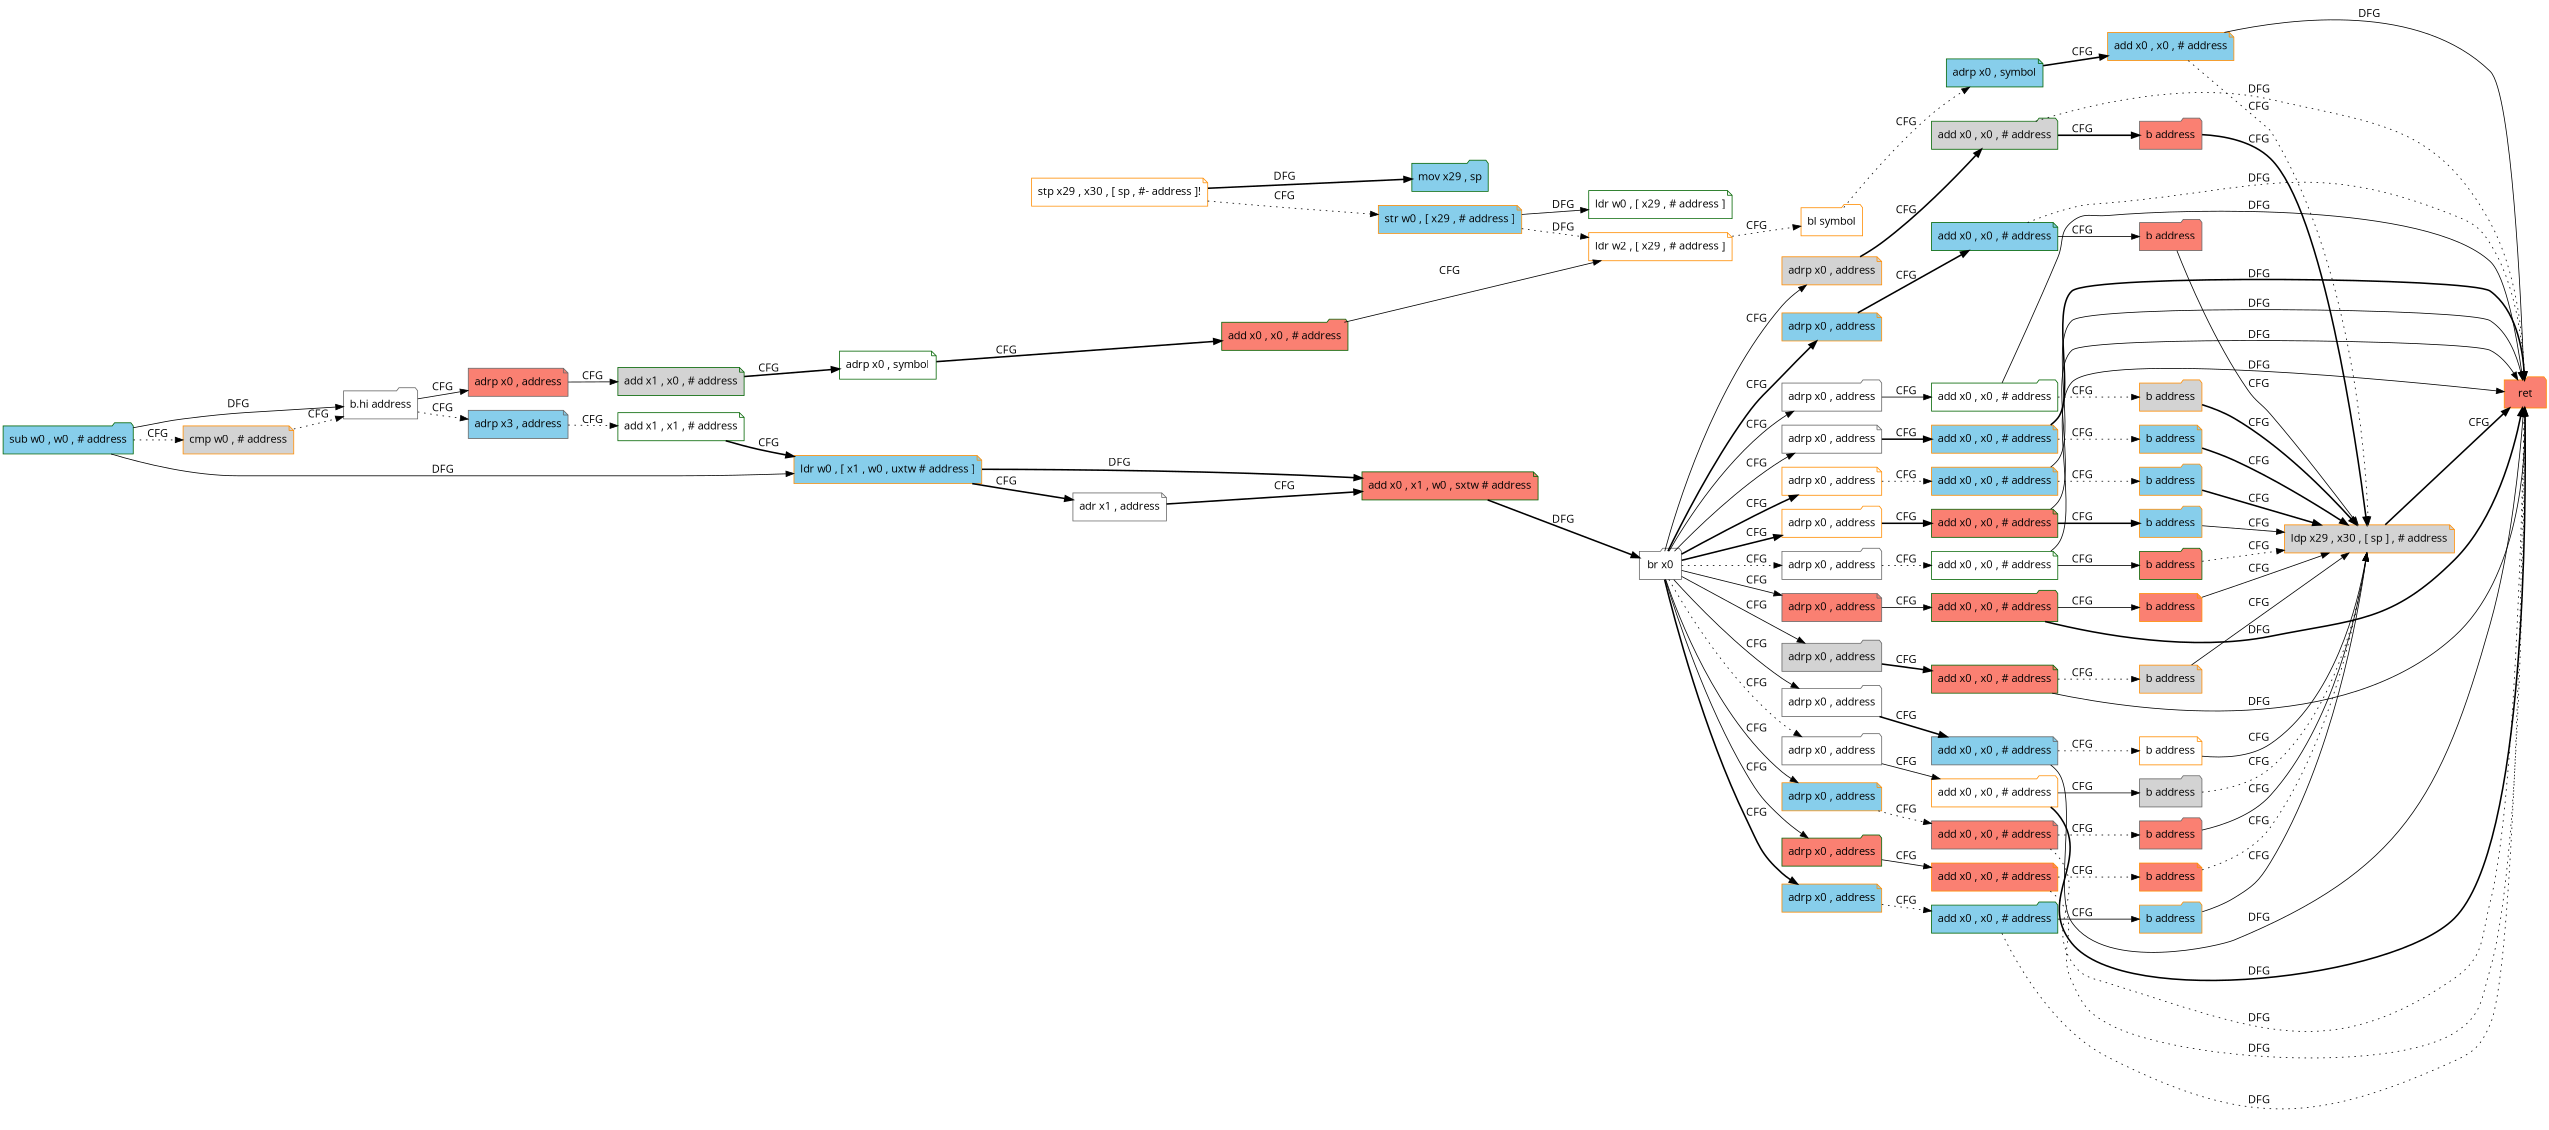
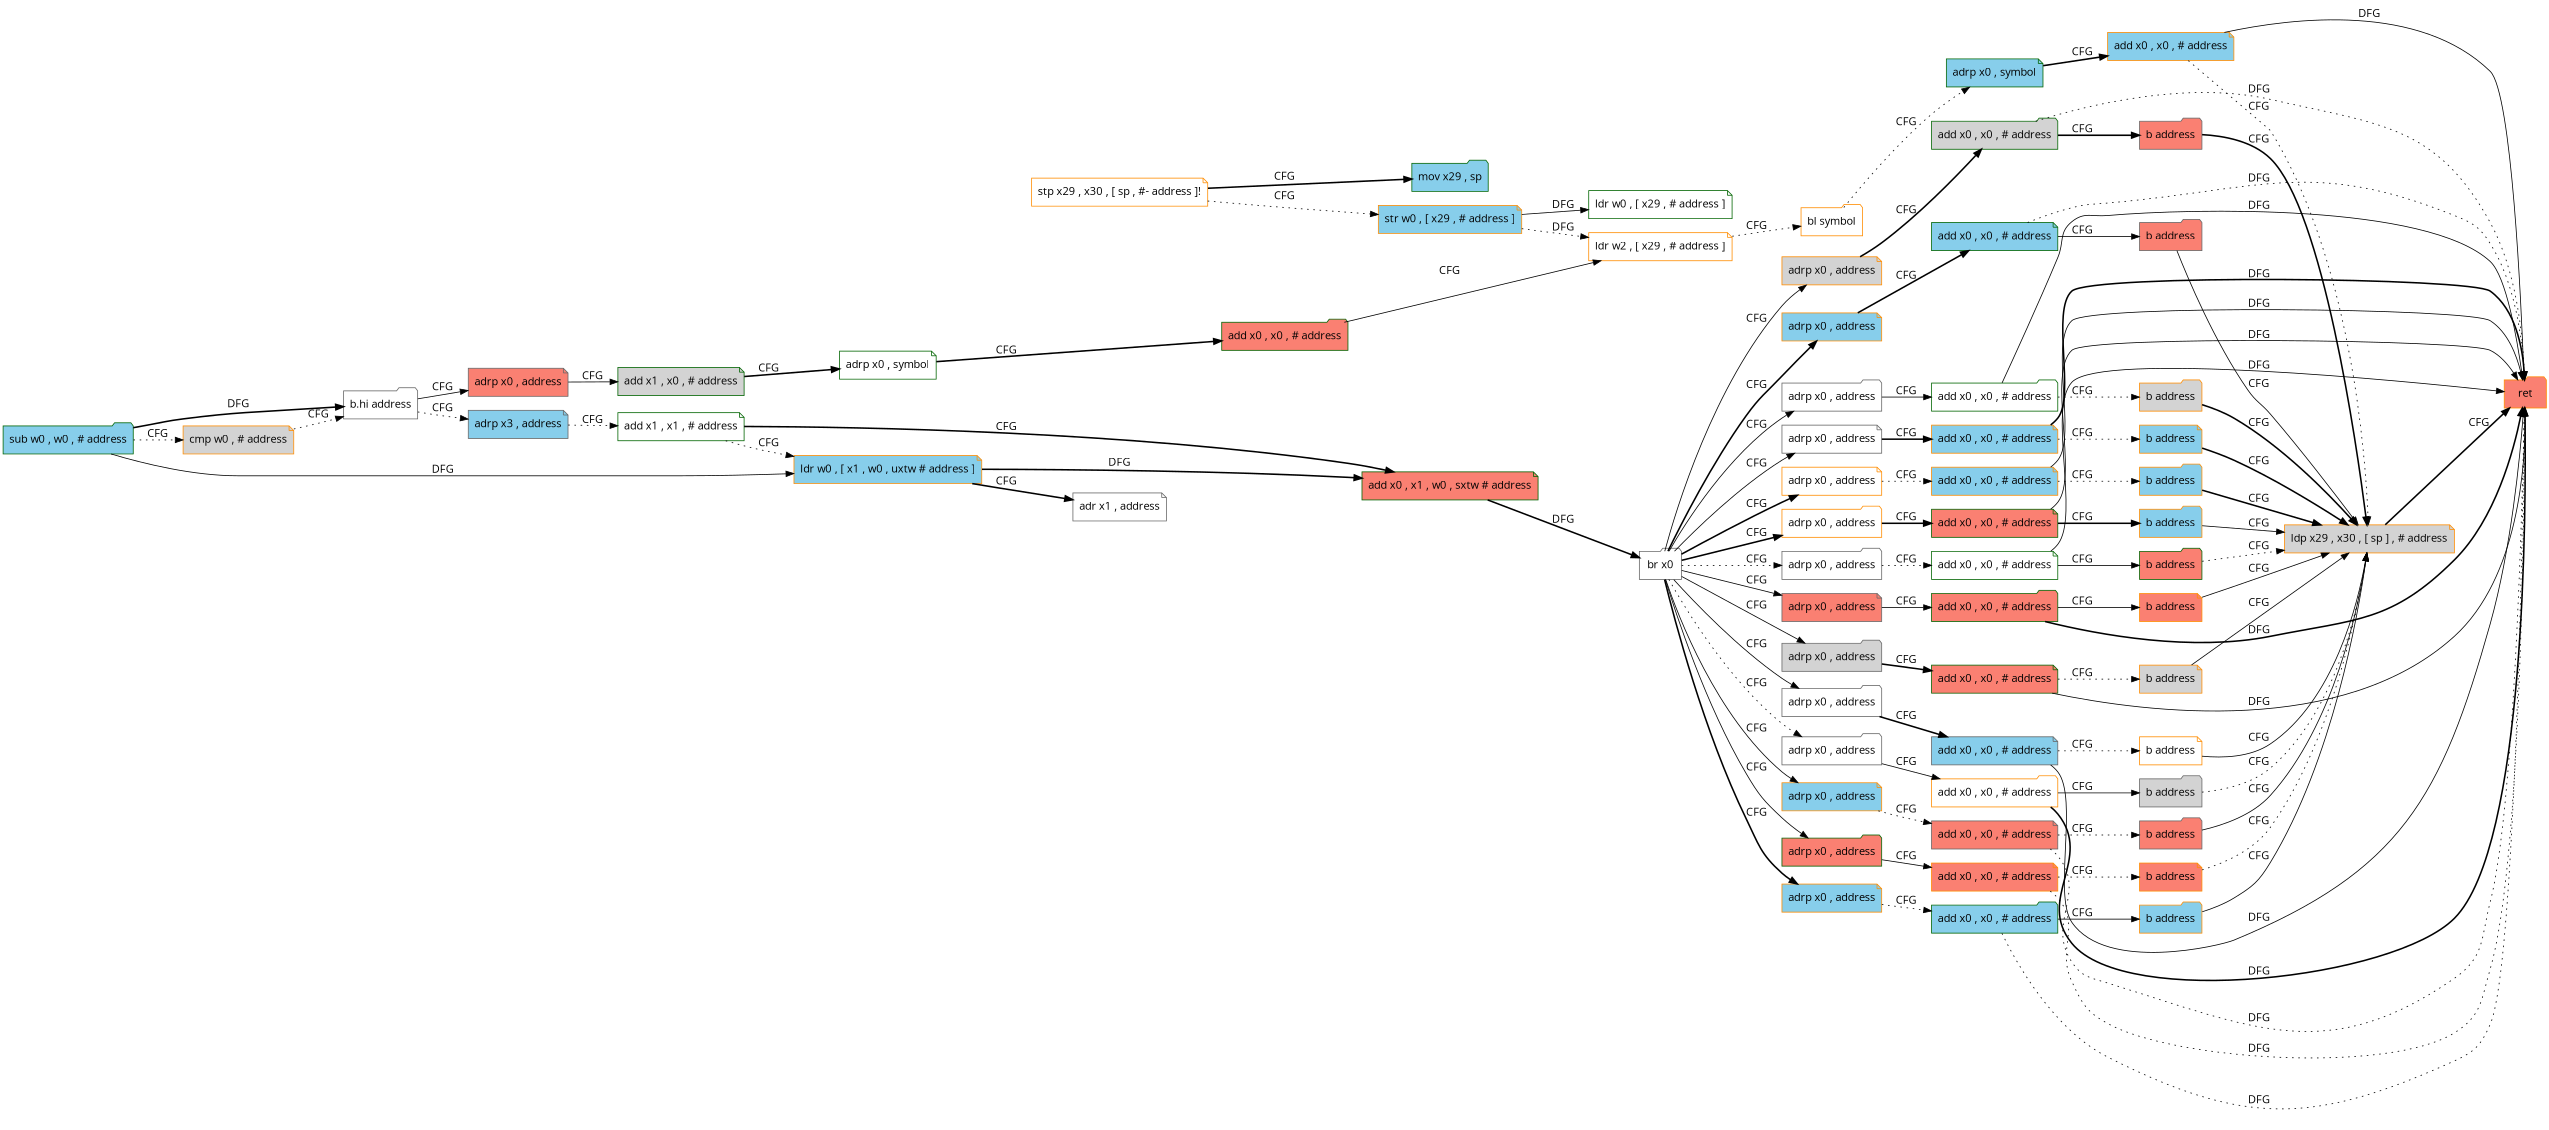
  digraph {
    fontname="Open Sans"
    rankdir=LR
    node [color=darkorange fillcolor=white fontname="Open Sans" shape=note style=filled]
    edge [fontname="Open Sans" style=solid]
    n1 [label="stp x29 , x30 , [ sp , #- address ]!"]
    n2 [color=darkgreen fillcolor=skyblue label="mov x29 , sp" shape=folder]
    n3 [fillcolor=skyblue label="str w0 , [ x29 , # address ]"]
    n4 [color=darkgreen label="ldr w0 , [ x29 , # address ]"]
    n5 [label="ldr w2 , [ x29 , # address ]"]
    n6 [label="bl symbol" shape=folder]
    n7 [color=darkgreen fillcolor=skyblue label="sub w0 , w0 , # address" shape=folder]
    n8 [fillcolor=lightgrey label="cmp w0 , # address"]
    n9 [color=gray40 label="b.hi address" shape=folder]
    n10 [fillcolor=skyblue label="ldr w0 , [ x1 , w0 , uxtw # address ]"]
    n11 [color=gray40 fillcolor=salmon label="adrp x0 , address"]
    n12 [color=gray40 fillcolor=skyblue label="adrp x3 , address"]
    n13 [color=gray40 label="adr x1 , address"]
    n14 [color=darkgreen fillcolor=salmon label="add x0 , x1 , w0 , sxtw # address"]
    n15 [color=darkgreen fillcolor=lightgrey label="add x1 , x0 , # address"]
    n16 [color=darkgreen label="add x1 , x1 , # address"]
    n17 [color=darkgreen label="adrp x0 , symbol"]
    n18 [color=darkgreen fillcolor=salmon label="add x0 , x0 , # address" shape=folder]
    n19 [color=darkgreen fillcolor=skyblue label="adrp x0 , symbol"]
    n20 [fillcolor=skyblue label="add x0 , x0 , # address"]
    n21 [fillcolor=lightgrey label="ldp x29 , x30 , [ sp ] , # address"]
    n22 [fillcolor=salmon label=ret shape=folder]
    n23 [color=gray40 label="br x0" shape=folder]
    n24 [fillcolor=skyblue label="adrp x0 , address"]
    n25 [color=gray40 label="adrp x0 , address" shape=folder]
    n26 [color=gray40 label="adrp x0 , address" shape=folder]
    n27 [color=gray40 label="adrp x0 , address"]
    n28 [color=gray40 label="adrp x0 , address" shape=folder]
    n29 [fillcolor=lightgrey label="adrp x0 , address"]
    n30 [label="adrp x0 , address" shape=folder]
    n31 [color=gray40 fillcolor=salmon label="adrp x0 , address"]
    n32 [color=gray40 label="adrp x0 , address" shape=folder]
    n33 [color=darkgreen fillcolor=salmon label="adrp x0 , address" shape=folder]
    n34 [fillcolor=skyblue label="adrp x0 , address"]
    n35 [fillcolor=skyblue label="adrp x0 , address"]
    n36 [color=gray40 fillcolor=lightgrey label="adrp x0 , address" shape=folder]
    n37 [label="adrp x0 , address"]
    n38 [color=darkgreen fillcolor=skyblue label="add x0 , x0 , # address"]
    n39 [color=darkgreen label="add x0 , x0 , # address" shape=folder]
    n40 [color=gray40 fillcolor=skyblue label="add x0 , x0 , # address"]
    n41 [fillcolor=skyblue label="add x0 , x0 , # address"]
    n42 [color=darkgreen label="add x0 , x0 , # address"]
    n43 [color=darkgreen fillcolor=lightgrey label="add x0 , x0 , # address" shape=folder]
    n44 [color=darkgreen fillcolor=salmon label="add x0 , x0 , # address"]
    n45 [color=darkgreen fillcolor=salmon label="add x0 , x0 , # address" shape=folder]
    n46 [label="add x0 , x0 , # address" shape=folder]
    n47 [fillcolor=salmon label="add x0 , x0 , # address"]
    n48 [color=gray40 fillcolor=salmon label="add x0 , x0 , # address"]
    n49 [color=darkgreen fillcolor=skyblue label="add x0 , x0 , # address" shape=folder]
    n50 [color=darkgreen fillcolor=salmon label="add x0 , x0 , # address"]
    n51 [fillcolor=skyblue label="add x0 , x0 , # address"]
    n52 [color=gray40 fillcolor=salmon label="b address" shape=folder]
    n53 [fillcolor=lightgrey label="b address" shape=folder]
    n54 [label="b address"]
    n55 [fillcolor=skyblue label="b address"]
    n56 [color=darkgreen fillcolor=salmon label="b address" shape=folder]
    n57 [color=gray40 fillcolor=salmon label="b address" shape=folder]
    n58 [fillcolor=skyblue label="b address" shape=folder]
    n59 [fillcolor=salmon label="b address"]
    n60 [color=gray40 fillcolor=lightgrey label="b address" shape=folder]
    n61 [fillcolor=salmon label="b address"]
    n62 [color=gray40 fillcolor=salmon label="b address" shape=folder]
    n63 [fillcolor=skyblue label="b address" shape=folder]
    n64 [fillcolor=lightgrey label="b address"]
    n65 [fillcolor=skyblue label="b address" shape=folder]
-   n1 -> n2 [label=DFG style=bold]
+   n1 -> n2 [label=CFG style=bold]
    n1 -> n3 [label=CFG style=dotted]
    n3 -> n4 [label=DFG]
    n3 -> n5 [label=DFG style=dotted]
    n5 -> n6 [label=CFG style=dotted]
    n6 -> n19 [label=CFG style=dotted]
    n7 -> n8 [label=CFG style=dotted]
-   n7 -> n9 [label=DFG]
+   n7 -> n9 [label=DFG style=bold]
    n7 -> n10 [label=DFG]
    n8 -> n9 [label=CFG style=dotted]
    n9 -> n11 [label=CFG]
    n9 -> n12 [label=CFG style=dotted]
    n10 -> n13 [label=CFG style=bold]
    n10 -> n14 [label=DFG style=bold]
    n11 -> n15 [label=CFG]
    n12 -> n16 [label=CFG style=dotted]
-   n13 -> n14 [label=CFG style=bold]
+   n16 -> n14 [label=CFG style=bold]
    n14 -> n23 [label=DFG style=bold]
    n15 -> n17 [label=CFG style=bold]
-   n16 -> n10 [label=CFG style=bold]
+   n16 -> n10 [label=CFG style=dotted]
    n17 -> n18 [label=CFG style=bold]
    n18 -> n5 [label=CFG]
    n19 -> n20 [label=CFG style=bold]
    n20 -> n21 [label=CFG style=dotted]
    n20 -> n22 [label=DFG]
    n21 -> n22 [label=CFG style=bold]
    n23 -> n24 [label=CFG style=bold]
    n23 -> n25 [label=CFG]
    n23 -> n26 [label=CFG]
    n23 -> n27 [label=CFG]
    n23 -> n28 [label=CFG style=dotted]
    n23 -> n29 [label=CFG]
    n23 -> n30 [label=CFG style=bold]
    n23 -> n31 [label=CFG]
    n23 -> n32 [label=CFG style=dotted]
    n23 -> n33 [label=CFG]
    n23 -> n34 [label=CFG]
    n23 -> n35 [label=CFG style=bold]
    n23 -> n36 [label=CFG]
    n23 -> n37 [label=CFG style=bold]
    n24 -> n38 [label=CFG style=bold]
    n25 -> n39 [label=CFG]
    n26 -> n40 [label=CFG style=bold]
    n27 -> n41 [label=CFG style=bold]
    n28 -> n42 [label=CFG style=dotted]
    n29 -> n43 [label=CFG style=bold]
    n30 -> n44 [label=CFG style=bold]
    n31 -> n45 [label=CFG]
    n32 -> n46 [label=CFG]
    n33 -> n47 [label=CFG]
    n34 -> n48 [label=CFG style=dotted]
    n35 -> n49 [label=CFG style=dotted]
    n36 -> n50 [label=CFG style=bold]
    n37 -> n51 [label=CFG style=dotted]
    n38 -> n22 [label=DFG style=dotted]
    n38 -> n52 [label=CFG]
    n39 -> n22 [label=DFG]
    n39 -> n53 [label=CFG style=dotted]
    n40 -> n22 [label=DFG]
    n40 -> n54 [label=CFG style=dotted]
    n41 -> n22 [label=DFG style=bold]
    n41 -> n55 [label=CFG style=dotted]
    n42 -> n22 [label=DFG]
    n42 -> n56 [label=CFG]
    n43 -> n22 [label=DFG style=dotted]
    n43 -> n57 [label=CFG style=bold]
    n44 -> n22 [label=DFG]
    n44 -> n58 [label=CFG style=bold]
    n45 -> n22 [label=DFG style=bold]
    n45 -> n59 [label=CFG]
    n46 -> n22 [label=DFG style=bold]
    n46 -> n60 [label=CFG]
    n47 -> n22 [label=DFG style=dotted]
    n47 -> n61 [label=CFG style=dotted]
    n48 -> n22 [label=DFG style=dotted]
    n48 -> n62 [label=CFG style=dotted]
    n49 -> n22 [label=DFG style=dotted]
    n49 -> n63 [label=CFG]
    n50 -> n22 [label=DFG]
    n50 -> n64 [label=CFG style=dotted]
    n51 -> n22 [label=DFG]
    n51 -> n65 [label=CFG style=dotted]
    n52 -> n21 [label=CFG]
    n53 -> n21 [label=CFG style=bold]
    n54 -> n21 [label=CFG]
    n55 -> n21 [label=CFG style=bold]
    n56 -> n21 [label=CFG style=dotted]
    n57 -> n21 [label=CFG style=bold]
    n58 -> n21 [label=CFG]
    n59 -> n21 [label=CFG]
    n60 -> n21 [label=CFG style=dotted]
    n61 -> n21 [label=CFG style=dotted]
    n62 -> n21 [label=CFG]
    n63 -> n21 [label=CFG]
    n64 -> n21 [label=CFG]
    n65 -> n21 [label=CFG style=bold]
  }
